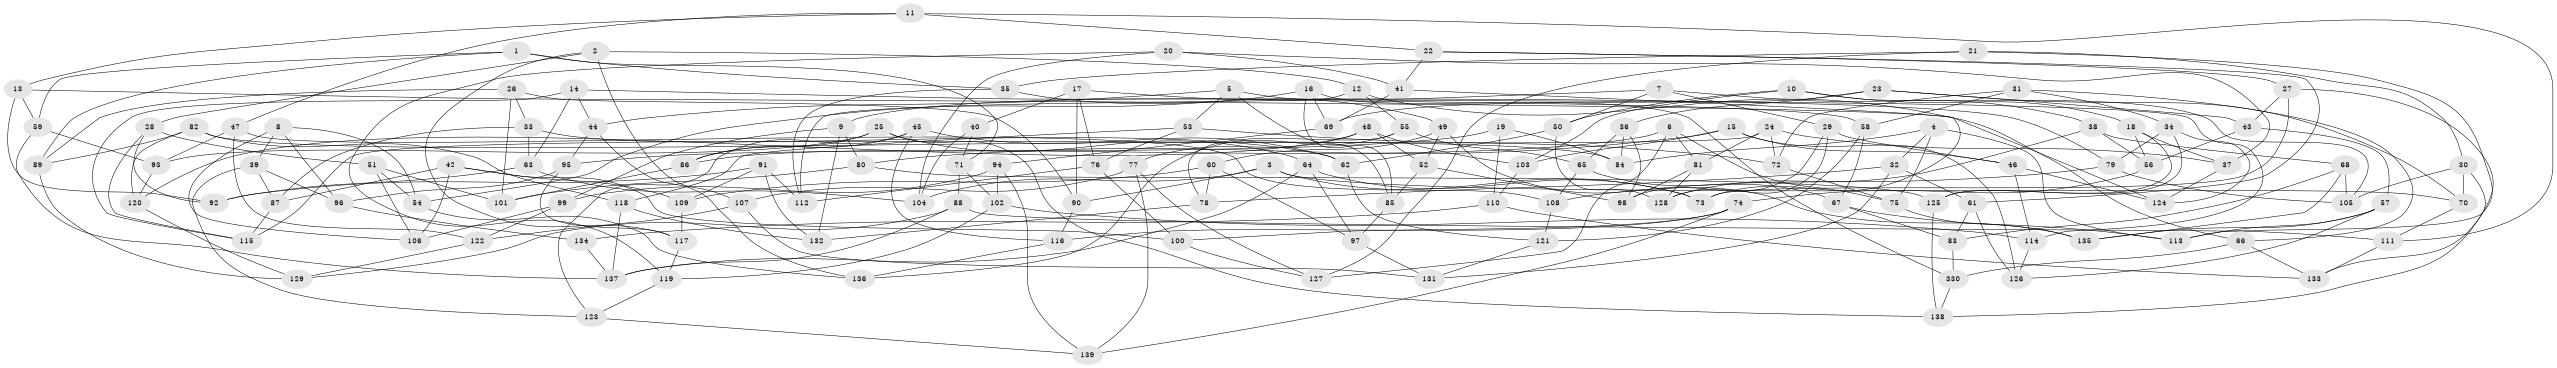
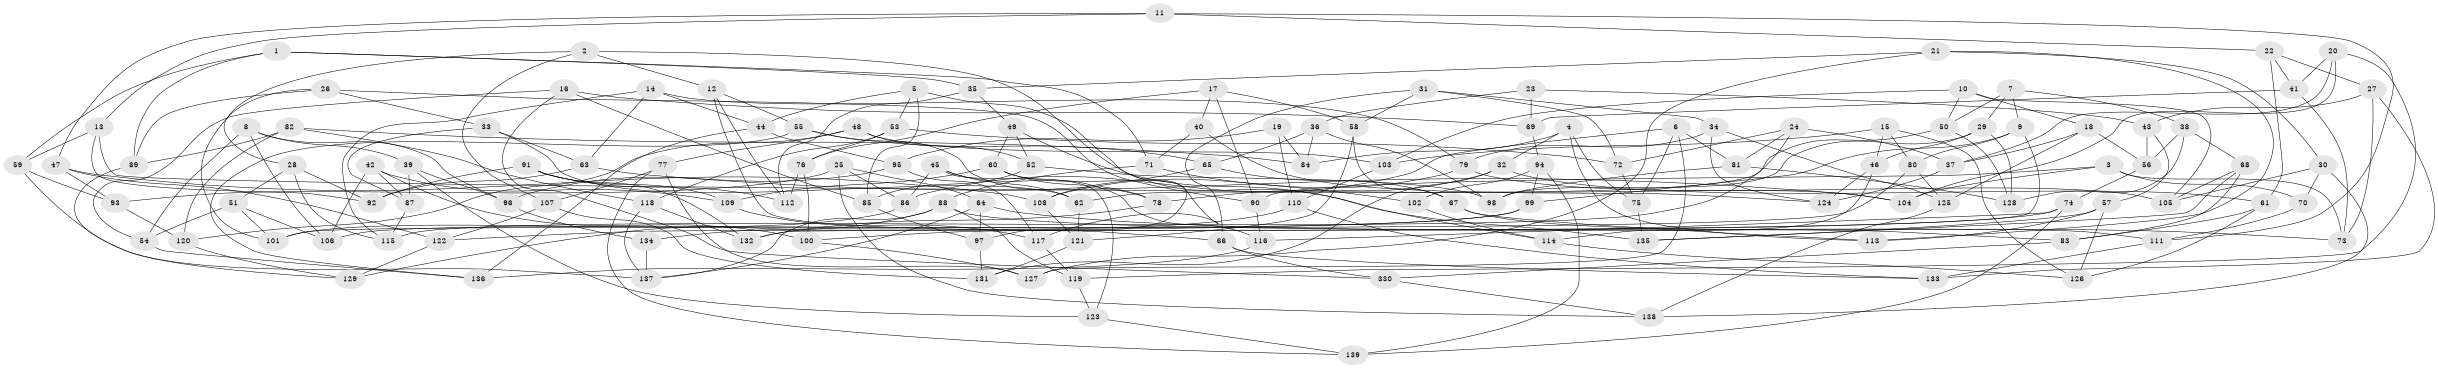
  graph {
    node [color=gray90 style=filled]
    1
    35
    59
    71
    89
    112
    49
    93
    137
    88
    102
    129
    2
    12
    28
    107
    117
    55
    66
    92
    115
    51
    131
    122
    119
    3
    70
    73
    90
    104
    111
    116
    4
    32
    75
    84
    113
    61
    78
    135
    5
    44
    53
    85
    114
    95
    136
    76
    72
    118
    97
    126
    6
    81
    86
    127
    98
    128
    101
    7
    9
    29
    38
    50
    80
    99
    132
    46
    56
    68
    62
    8
    39
    54
    96
    106
    87
    123
    134
    125
    10
    18
    103
    105
    37
    110
    11
    13
    22
    47
    124
    41
    27
    108
    133
    65
    n97 [label=330]
    14
    63
    79
    15
    16
    69
    94
    138
    17
    40
    58
    67
    121
    100
    74
    19
    20
    21
    30
    43
    83
    23
    36
    57
    24
    25
    64
    120
    26
    33
    31
    34
    52
    60
    139
    42
    109
    45
    48
    77
    82
    91
    1 -- 35
    1 -- 59
    1 -- 71
    1 -- 89
    35 -- 112
    35 -- 49
    59 -- 93
    59 -- 137
    71 -- 88
    71 -- 102
    89 -- 129
    49 -- 135
    49 -- 52
    49 -- 60
    93 -- 120
    88 -- 137
    88 -- 129
    88 -- 111
-   102 -- 119
+   88 -- 119
    102 -- 114
    2 -- 12
    2 -- 28
    2 -- 107
    2 -- 117
    12 -- 112
    12 -- 55
    12 -- 66
    28 -- 92
    28 -- 115
    28 -- 51
    107 -- 131
    107 -- 122
    117 -- 119
    55 -- 78
    55 -- 136
    55 -- 65
    66 -- 133
    66 -- n97
    51 -- 101
    51 -- 54
    51 -- 106
    122 -- 129
    119 -- 123
    3 -- 70
    3 -- 73
    3 -- 90
    3 -- 104
    70 -- 111
    90 -- 116
    111 -- 133
    116 -- 136
    4 -- 32
    4 -- 75
    4 -- 84
    4 -- 113
    32 -- 131
    32 -- 61
    32 -- 78
    75 -- 135
    61 -- 126
    61 -- 83
    78 -- 132
    5 -- 44
    5 -- 53
    5 -- 85
    5 -- 114
    44 -- 95
    44 -- 136
    53 -- 76
    53 -- 72
    53 -- 118
    85 -- 97
    114 -- 126
    95 -- 117
    95 -- 96
    76 -- 112
    76 -- 100
    72 -- 75
    118 -- 137
    118 -- 132
    97 -- 131
    6 -- 75
    6 -- 81
    6 -- 86
    6 -- 127
    81 -- 98
    81 -- 128
    86 -- 101
    7 -- 9
    7 -- 29
    7 -- 38
    7 -- 50
    9 -- 80
    9 -- 99
    9 -- 132
    29 -- 98
    29 -- 128
    29 -- 46
    38 -- 128
    38 -- 56
    38 -- 68
    50 -- 128
    50 -- 62
    80 -- 101
    80 -- 125
    99 -- 122
    99 -- 106
    46 -- 114
    46 -- 124
    56 -- 74
    68 -- 135
    68 -- 105
    68 -- 83
    62 -- 121
    8 -- 39
    8 -- 54
    8 -- 96
    8 -- 106
    39 -- 96
    39 -- 87
    39 -- 123
    54 -- 136
    96 -- 134
    87 -- 115
    123 -- 139
    134 -- 137
    125 -- 138
    10 -- 50
    10 -- 18
    10 -- 103
    10 -- 105
    18 -- 56
    18 -- 125
    18 -- 37
    103 -- 110
    37 -- 124
    110 -- 134
    110 -- 133
    11 -- 111
    11 -- 13
    11 -- 22
    11 -- 47
    13 -- 59
    13 -- 92
    13 -- 124
    22 -- 61
    22 -- 41
    22 -- 27
    47 -- 93
    47 -- 122
    47 -- 108
    41 -- 73
    41 -- 69
    27 -- 73
    27 -- 133
    27 -- 43
    108 -- 121
    65 -- 108
    65 -- 67
    n97 -- 138
    14 -- 115
    14 -- 44
    14 -- 63
    14 -- 79
    63 -- 92
    63 -- 104
    79 -- 105
    79 -- 108
    15 -- 126
    15 -- 80
    15 -- 46
    15 -- 103
    16 -- 85
    16 -- 54
    16 -- n97
    16 -- 69
    69 -- 94
    94 -- 102
    94 -- 99
    94 -- 139
    17 -- 90
    17 -- 76
    17 -- 40
    17 -- 58
    40 -- 71
    40 -- 104
    58 -- 67
    58 -- 121
    67 -- 113
    67 -- 83
    121 -- 131
    100 -- 127
    74 -- 116
    74 -- 100
    74 -- 139
    19 -- 84
    19 -- 95
    19 -- 110
    20 -- 119
    20 -- 104
    20 -- 37
    20 -- 41
    21 -- 35
    21 -- 113
    21 -- 127
    21 -- 30
    30 -- 70
    30 -- 105
    30 -- 138
    43 -- 56
    43 -- 57
    83 -- n97
-   23 -- 70
    23 -- 69
    23 -- 43
    23 -- 36
    36 -- 84
    36 -- 98
    36 -- 65
    57 -- 113
    57 -- 135
    57 -- 126
    24 -- 115
    24 -- 72
    24 -- 81
    24 -- 37
    25 -- 93
    25 -- 86
    25 -- 138
    25 -- 64
    64 -- 137
    64 -- 73
    64 -- 97
    120 -- 129
    26 -- 89
    26 -- 90
    26 -- 101
    26 -- 33
    33 -- 62
    33 -- 87
    33 -- 63
    31 -- 66
    31 -- 72
    31 -- 58
    31 -- 34
    34 -- 125
    34 -- 124
    34 -- 79
    52 -- 85
    52 -- 98
    60 -- 78
    60 -- 97
    60 -- 109
    42 -- 106
    42 -- 87
    42 -- 100
    42 -- 109
    109 -- 117
    45 -- 116
    45 -- 86
    45 -- 62
    45 -- 123
    48 -- 103
    48 -- 120
    48 -- 52
    48 -- 77
    77 -- 107
    77 -- 127
    77 -- 139
    82 -- 89
    82 -- 84
    82 -- 118
    82 -- 120
    91 -- 112
    91 -- 92
    91 -- 132
    91 -- 109
  }
